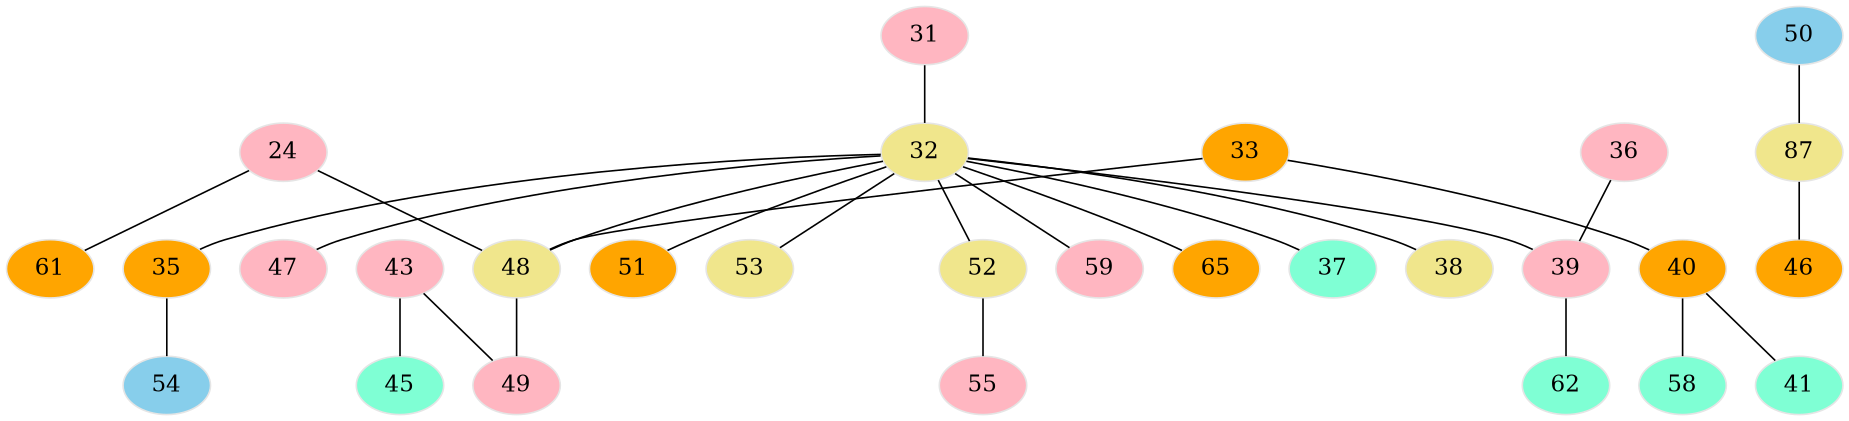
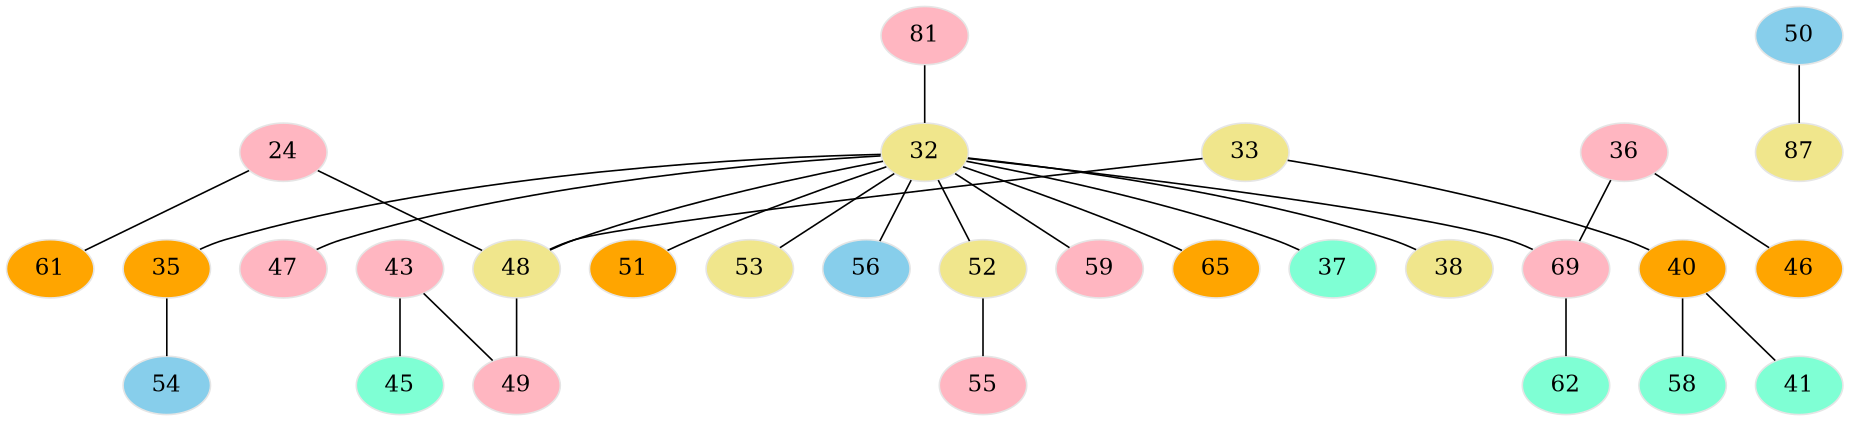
  graph {
    node [color=gray90 fillcolor=lightpink style=filled]
    48 [fillcolor=khaki super="+10"]
    49 [super="+34"]
    24
    61 [fillcolor=orange]
    32 [fillcolor=khaki super="+26+18+29+30"]
    35 [fillcolor=orange super="+23"]
    37 [fillcolor=aquamarine]
    38 [fillcolor=khaki]
-   39 [super="+21"]
+   39 [super="+21" label=69]
    47
    51 [fillcolor=orange]
    52 [fillcolor=khaki super="+44"]
    53 [fillcolor=khaki]
+   56 [fillcolor=skyblue]
    59
    n16 [fillcolor=orange label=65]
-   31
+   31 [label=81]
    54 [fillcolor=skyblue]
    62 [fillcolor=aquamarine]
    55
    40 [fillcolor=orange super="+25+28"]
    41 [fillcolor=aquamarine]
    58 [fillcolor=aquamarine]
-   33 [fillcolor=orange]
+   33 [fillcolor=khaki]
    36 [super="+20"]
    46 [fillcolor=orange]
    45 [fillcolor=aquamarine]
    43
    50 [fillcolor=skyblue]
    n30 [fillcolor=khaki label=87]
    48 -- 49
    24 -- 48
    24 -- 61
    32 -- 48
    32 -- 35
    32 -- 37
    32 -- 38
    32 -- 39
    32 -- 47
    32 -- 51
    32 -- 52
    32 -- 53
+   32 -- 56
    32 -- 59
    32 -- n16
    35 -- 54
    39 -- 62
    52 -- 55
    31 -- 32
    40 -- 41
    40 -- 58
    33 -- 48
    33 -- 40
    36 -- 39
-   n30 -- 46
+   36 -- 46
    43 -- 49
    43 -- 45
    50 -- n30
  }
